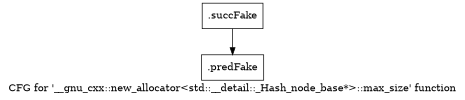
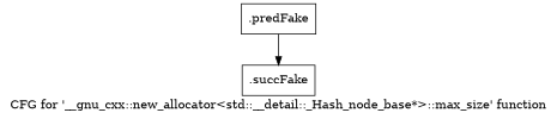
  digraph {
    label="CFG for '__gnu_cxx::new_allocator\<std::__detail::_Hash_node_base*\>::max_size' function"
    node [shape=record]
    n1 [label="{.predFake}"]
    n2 [filename="/home/akhilkushe/Xilinx/Vitis_HLS/2021.2/tps/lnx64/gcc-6.2.0/lib/gcc/x86_64-pc-linux-gnu/6.2.0/../../../../include/c++/6.2.0/ext/new_allocator.h" label="{.succFake}" linenumber=114]
-   n2 -> n1 [execusionnum=1 filename="/home/akhilkushe/Xilinx/Vitis_HLS/2021.2/tps/lnx64/gcc-6.2.0/lib/gcc/x86_64-pc-linux-gnu/6.2.0/../../../../include/c++/6.2.0/ext/new_allocator.h"]
+   n1 -> n2 [execusionnum=1 filename="/home/akhilkushe/Xilinx/Vitis_HLS/2021.2/tps/lnx64/gcc-6.2.0/lib/gcc/x86_64-pc-linux-gnu/6.2.0/../../../../include/c++/6.2.0/ext/new_allocator.h"]
  }
